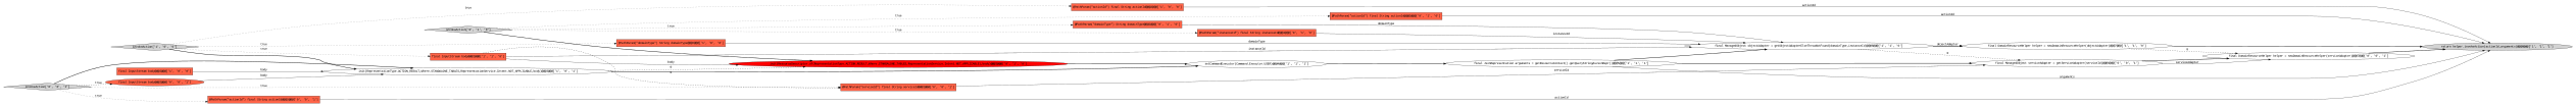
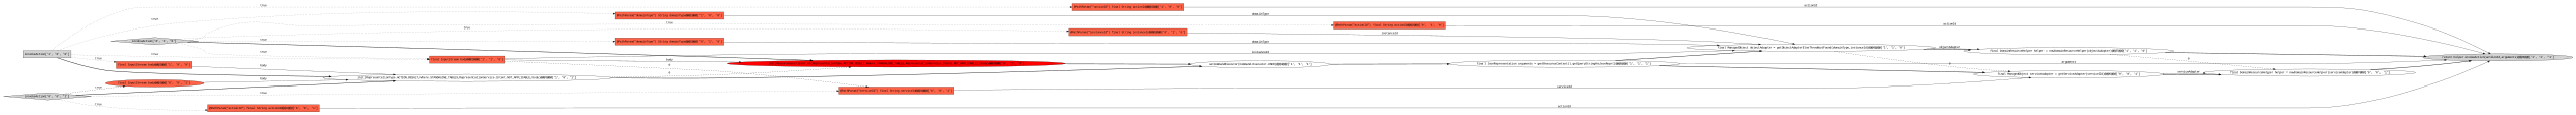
  digraph {
    fontname="Liberation Mono"
    rankdir=LR
    node [fillcolor=tomato fontname="Liberation Mono" shape=ellipse style=filled]
    edge [fontname="Liberation Mono" style=solid]
    n1 [label="@PathParam(\"actionId\") final String actionId@@@2@@@['0', '1', '0']" shape=box]
    n2 [fillcolor=lightgray label="return helper.invokeAction(actionId,arguments)@@@8@@@['1', '1', '1']"]
    n3 [label="@PathParam(\"domainType\") String domainType@@@2@@@['0', '1', '0']" shape=box]
    n4 [fillcolor=white label="final ManagedObject objectAdapter = getObjectAdapterElseThrowNotFound(domainType,instanceId)@@@6@@@['1', '1', '0']"]
    n5 [fillcolor=white label="final ManagedObject serviceAdapter = getServiceAdapter(serviceId)@@@6@@@['0', '0', '1']"]
    n6 [fillcolor=white label="final DomainResourceHelper helper = newDomainResourceHelper(objectAdapter)@@@7@@@['1', '1', '0']"]
    n7 [label="final InputStream body@@@2@@@['1', '0', '0']" shape=box]
    n8 [fillcolor=white label="init(RepresentationType.ACTION_RESULT,Where.STANDALONE_TABLES,RepresentationService.Intent.NOT_APPLICABLE,body)@@@3@@@['1', '0', '1']"]
    n9 [fillcolor=red label="init(ResourceDescriptor.of(RepresentationType.ACTION_RESULT,Where.STANDALONE_TABLES,RepresentationService.Intent.NOT_APPLICABLE),body)@@@3@@@['0', '1', '0']"]
    n10 [fillcolor=white label="setCommandExecutor(Command.Executor.USER)@@@4@@@['1', '1', '1']"]
    n11 [label="final InputStream body@@@2@@@['1', '1', '0']" shape=box]
    n12 [label="@PathParam(\"serviceId\") final String serviceId@@@2@@@['0', '0', '1']" shape=box]
    n13 [fillcolor=white label="final DomainResourceHelper helper = newDomainResourceHelper(serviceAdapter)@@@7@@@['0', '0', '1']"]
    n14 [fillcolor=white label="final JsonRepresentation arguments = getResourceContext().getQueryStringAsJsonRepr()@@@5@@@['1', '1', '1']"]
    n15 [label="@PathParam(\"instanceId\") final String instanceId@@@2@@@['0', '1', '0']" shape=box]
    n16 [fillcolor=lightgray label="invokeAction['0', '1', '0']" shape=diamond]
    n17 [label="@PathParam(\"domainType\") String domainType@@@2@@@['1', '0', '0']" shape=box]
    n18 [label="final InputStream body@@@2@@@['0', '0', '1']"]
    n19 [fillcolor=lightgray label="invokeAction['0', '0', '1']" shape=diamond]
    n20 [label="@PathParam(\"actionId\") final String actionId@@@2@@@['0', '0', '1']" shape=box]
    n21 [label="@PathParam(\"actionId\") final String actionId@@@2@@@['1', '0', '0']" shape=box]
-   n22 [fillcolor=lightgray label="invokeAction['1', '0', '0']" shape=diamond]
+   n22 [fillcolor=lightgray label="invokeAction['1', '0', '0']" shape=box]
    n1 -> n2 [label=actionId]
    n3 -> n4 [label=domainType]
    n4 -> n5 [label=0 style=dashed]
    n4 -> n6 [label=objectAdapter]
    n4 -> n6 [style=bold]
    n5 -> n13 [style=bold]
    n5 -> n13 [label=serviceAdapter]
    n6 -> n2 [style=bold]
    n6 -> n13 [label=0 style=dashed]
    n7 -> n8 [label=body]
    n8 -> n9 [label=0 style=dashed]
    n8 -> n10 [style=bold]
    n9 -> n10 [style=bold]
    n10 -> n14 [style=bold]
    n11 -> n4 [label=instanceId]
    n11 -> n9 [label=body]
    n11 -> n12 [label=0 style=dashed]
    n12 -> n5 [label=serviceId]
    n13 -> n2 [style=bold]
    n14 -> n2 [label=arguments]
    n14 -> n4 [style=bold]
    n14 -> n5 [style=bold]
    n15 -> n4 [label=instanceId]
    n16 -> n1 [label=true style=dotted]
    n16 -> n3 [label=true style=dotted]
    n16 -> n9 [style=bold]
+   n16 -> n11 [label=true style=dotted]
    n16 -> n15 [label=true style=dotted]
    n17 -> n4 [label=domainType]
    n18 -> n8 [label=body]
    n19 -> n8 [style=bold]
    n19 -> n12 [label=true style=dotted]
    n19 -> n18 [label=true style=dashed]
    n19 -> n20 [label=true style=dotted]
    n20 -> n2 [label=actionId]
    n21 -> n2 [label=actionId]
+   n22 -> n7 [label=true style=dotted]
    n22 -> n8 [style=bold]
    n22 -> n11 [label=true style=dotted]
    n22 -> n17 [label=true style=dotted]
    n22 -> n21 [label=true style=dotted]
  }
